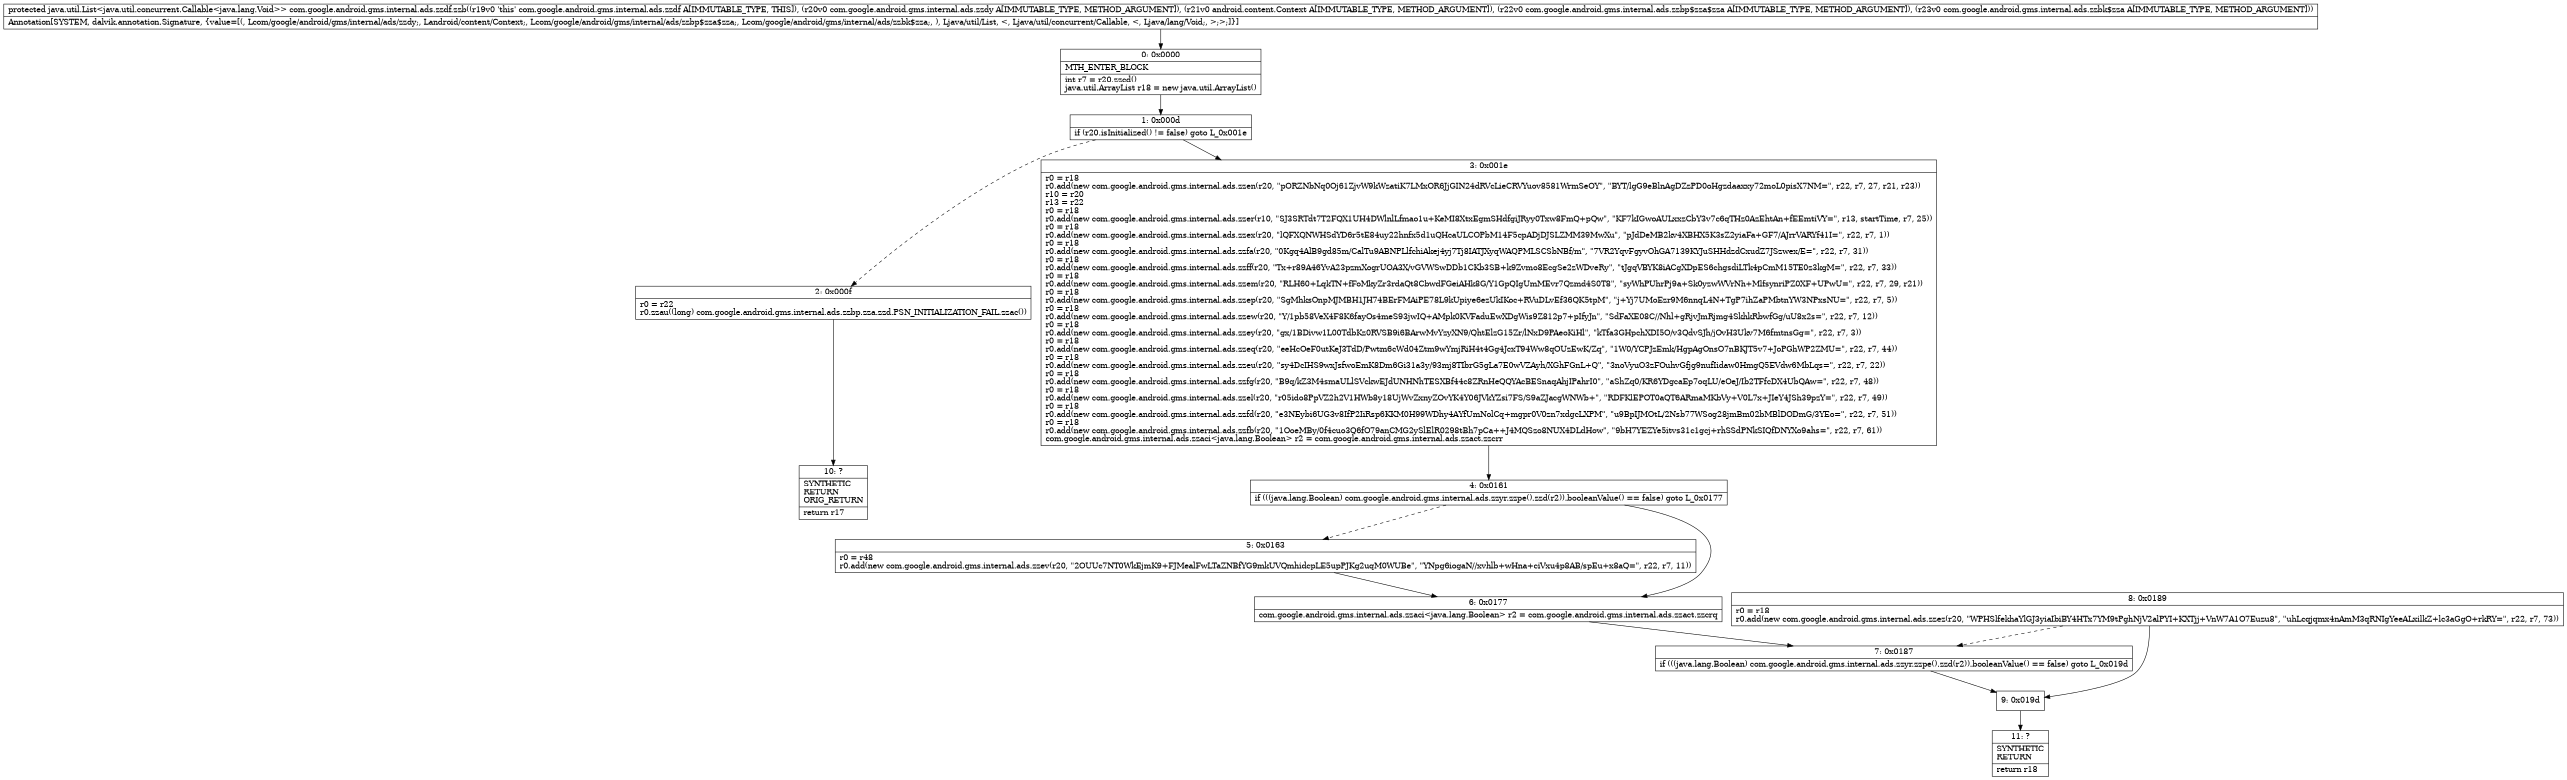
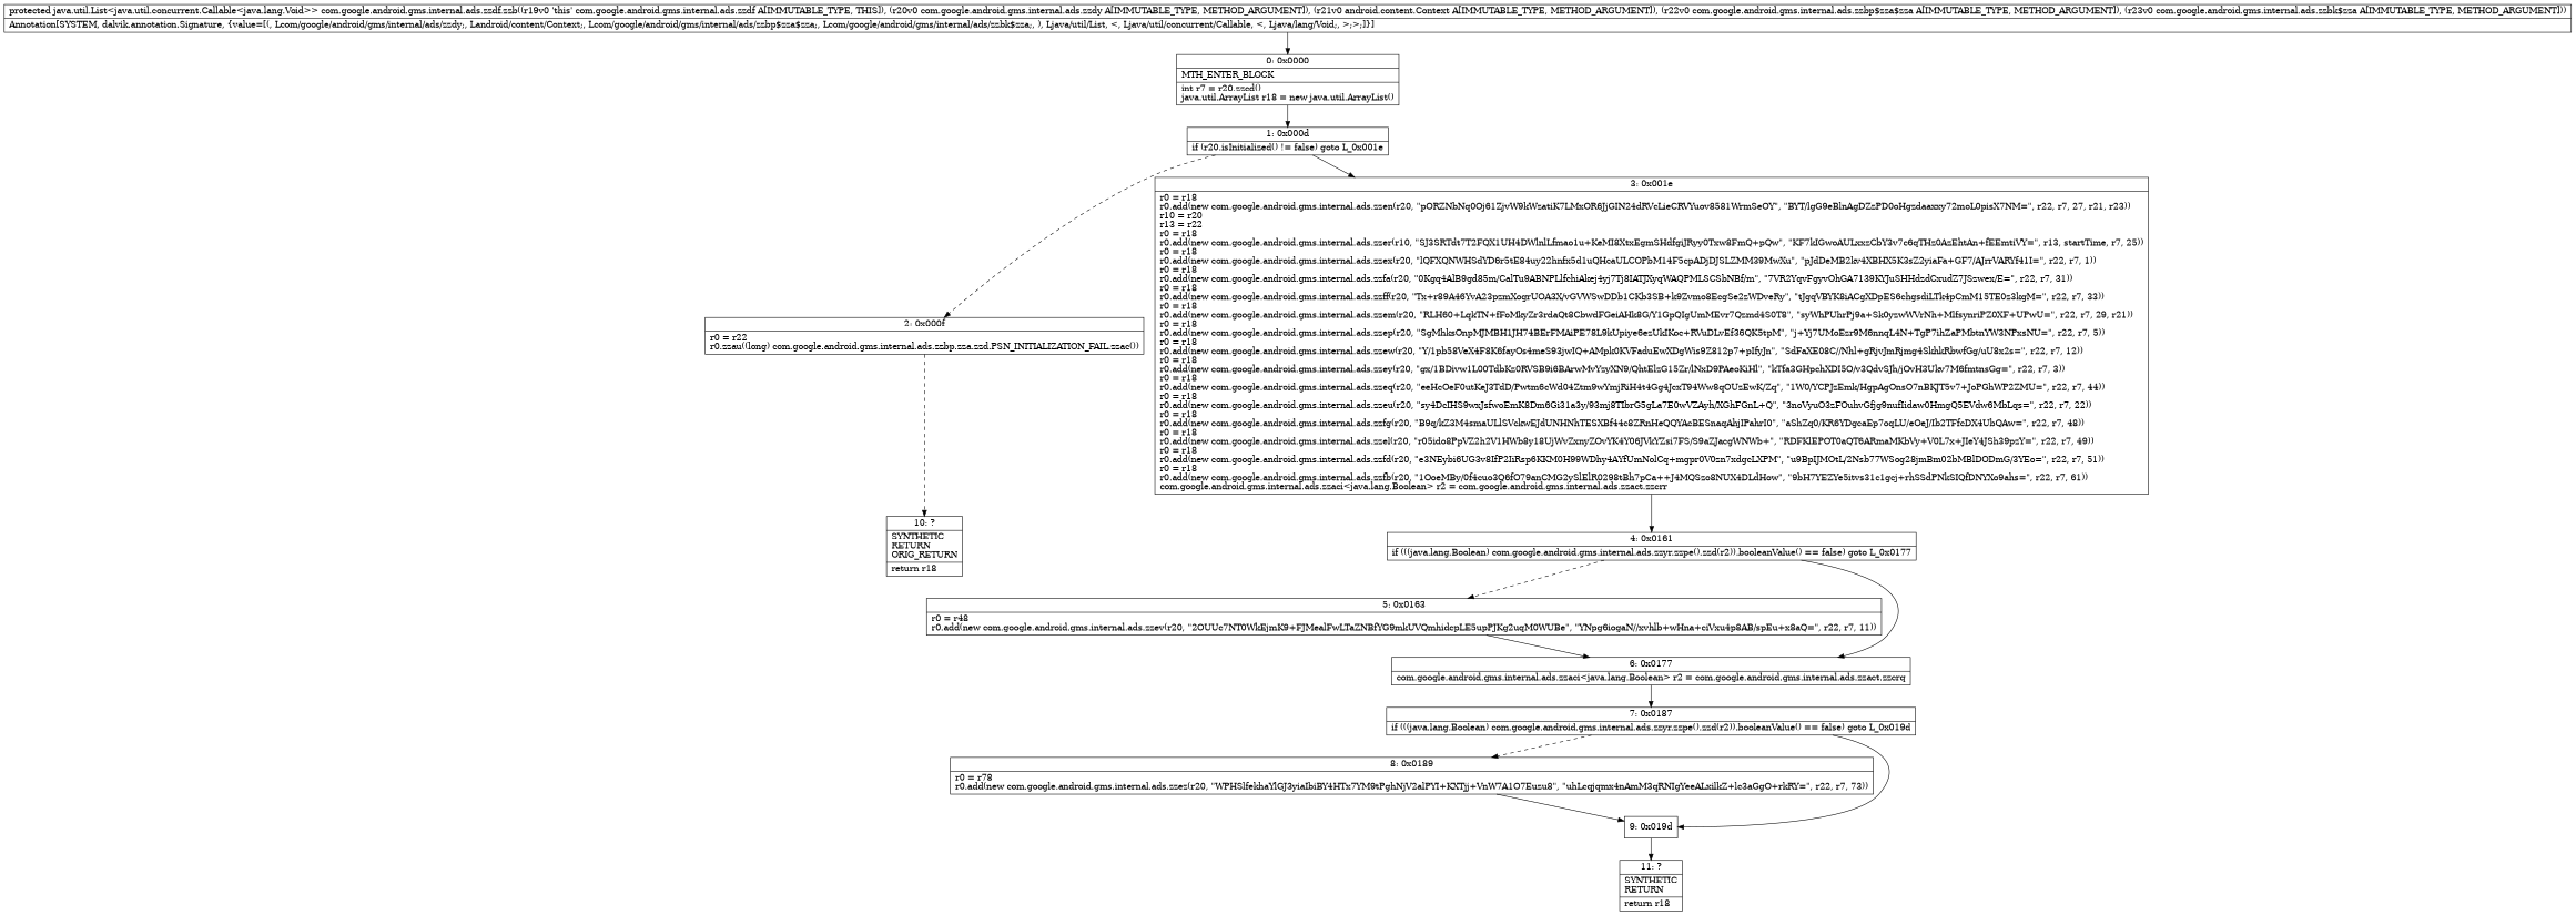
  digraph {
    node [shape=record]
    n1 [label="{0\:\ 0x0000|MTH_ENTER_BLOCK\l|int r7 = r20.zzcd()\ljava.util.ArrayList r18 = new java.util.ArrayList()\l}"]
    n2 [label="{1\:\ 0x000d|if (r20.isInitialized() != false) goto L_0x001e\l}"]
    n3 [label="{2\:\ 0x000f|r0 = r22\lr0.zzau((long) com.google.android.gms.internal.ads.zzbp.zza.zzd.PSN_INITIALIZATION_FAIL.zzac())\l}"]
    n4 [label="{3\:\ 0x001e|r0 = r18\lr0.add(new com.google.android.gms.internal.ads.zzen(r20, \"pORZNbNq0Oj61ZjvW9kWzatiK7LMxOR6JjGIN24dRVcLieCRVYuov8581WrmSeOY\", \"BYT\/lgG9eBlnAgDZzPD0oHgzdaaxxy72moL0pisX7NM=\", r22, r7, 27, r21, r23))\lr10 = r20\lr13 = r22\lr0 = r18\lr0.add(new com.google.android.gms.internal.ads.zzer(r10, \"SJ3SRTdt7T2FQX1UH4DWlnlLfmao1u+KeMI8XtxEgmSHdfgiJRyy0Txw8FmQ+pQw\", \"KF7kIGwoAULxxzCbY3v7c6qTHz0AzEhtAn+fEEmtiVY=\", r13, startTime, r7, 25))\lr0 = r18\lr0.add(new com.google.android.gms.internal.ads.zzex(r20, \"lQFXQNWHSdYD6r5tE84uy22hnfx5d1uQHcaULCOPbM14F5cpADjDJSLZMM39MwXu\", \"pJdDeMB2kv4XBHX5K3sZ2yiaFa+GF7\/AJrrVARYf41I=\", r22, r7, 1))\lr0 = r18\lr0.add(new com.google.android.gms.internal.ads.zzfa(r20, \"0Kgq4AlB9gd85m\/CalTu9ABNPLlfchiAkej4yj7Tj8IATJXyqWAQPMLSCSbNBf\/m\", \"7VR2YqvFgyvOhGA7139KYJuSHHdzdCxudZ7JSzwex\/E=\", r22, r7, 31))\lr0 = r18\lr0.add(new com.google.android.gms.internal.ads.zzff(r20, \"Tx+r89A46YvA23pzmXogrUOA3X\/vGVWSwDDb1CKb3SB+k9Zvmo8EcgSe2zWDveRy\", \"tJgqVBYK8iACgXDpES6chgsdiLTk4pCmM15TE0z3kgM=\", r22, r7, 33))\lr0 = r18\lr0.add(new com.google.android.gms.internal.ads.zzem(r20, \"RLH60+LqkTN+fFoMkyZr3rdaQt8CbwdFGeiAHk8G\/Y1GpQIgUmMEvr7Qzmd4S0T8\", \"syWhPUhrPj9a+Sk0yzwWVrNh+MlfsynriPZ0XF+UPwU=\", r22, r7, 29, r21))\lr0 = r18\lr0.add(new com.google.android.gms.internal.ads.zzep(r20, \"SgMhksOnpMJMBH1JH74BErFMAiPE78L9kUpiye6ezUkIKoc+RVuDLvEf36QK5tpM\", \"j+Yj7UMoEzr9M6nnqL4N+TgP7ihZaPMbtnYW3NPxsNU=\", r22, r7, 5))\lr0 = r18\lr0.add(new com.google.android.gms.internal.ads.zzew(r20, \"Y\/1pb58VeX4F8K6fayOs4meS93jwIQ+AMpk0KVFaduEwXDgWis9Z812p7+pIfyJn\", \"SdFaXE08C\/\/Nhl+gRjvJmRjmg4SkhkRbwfGg\/uU8x2s=\", r22, r7, 12))\lr0 = r18\lr0.add(new com.google.android.gms.internal.ads.zzey(r20, \"gx\/1BDivw1L00TdbKz0RVSB9i6BArwMvYzyXN9\/QhtElzG15Zr\/lNxD9PAeoKiHl\", \"kTfa3GHpchXDI5O\/v3QdvSJh\/jOvH3Ukv7M6fmtnsGg=\", r22, r7, 3))\lr0 = r18\lr0.add(new com.google.android.gms.internal.ads.zzeq(r20, \"eeHcOeF0utKeJ3TdD\/Pwtm6cWd04Ztm9wYmjRiH4t4Gg4JcxT94Ww8qOUzEwK\/Zq\", \"1W0\/YCPJzEmk\/HgpAgOnsO7nBKJT5v7+JoPGhWP2ZMU=\", r22, r7, 44))\lr0 = r18\lr0.add(new com.google.android.gms.internal.ads.zzeu(r20, \"sy4DcIHS9wxJsfwoEmK8Dm6Gi31a3y\/93mj8TIbrG5gLa7E0wVZAyh\/XGhFGnL+Q\", \"3noVyuO3zFOuhvGfjg9nufIidaw0HmgQ5EVdw6MbLqs=\", r22, r7, 22))\lr0 = r18\lr0.add(new com.google.android.gms.internal.ads.zzfg(r20, \"B9q\/kZ3M4smaULlSVckwEJdUNHNhTESXBf44c8ZRnHeQQYAcBESnaqAhjIPahrI0\", \"aShZq0\/KR6YDgcaEp7oqLU\/eOeJ\/Ib2TFfcDX4UbQAw=\", r22, r7, 48))\lr0 = r18\lr0.add(new com.google.android.gms.internal.ads.zzel(r20, \"r05ido8PpVZ2h2V1HWb8y18UjWvZxnyZOvYK4Y06JVkYZsi7FS\/S9aZJacgWNWb+\", \"RDFKlEPOT0aQT6ARmaMKbVy+V0L7x+JIeY4JSh39pzY=\", r22, r7, 49))\lr0 = r18\lr0.add(new com.google.android.gms.internal.ads.zzfd(r20, \"e3NEybi6UG3v8IfP2IiRsp6KKM0H99WDhy4AYfUmNolCq+mgpr0V0zn7xdgcLXPM\", \"u9BpIJMOtL\/2Nsb77WSog28jmBm02bMBlDODmG\/3YEo=\", r22, r7, 51))\lr0 = r18\lr0.add(new com.google.android.gms.internal.ads.zzfb(r20, \"1OoeMBy\/0f4cuo3Q6fO79anCMG2ySlElR0298tBh7pCa++J4MQSzo8NUX4DLdHow\", \"9bH7YEZYe5itvs31c1gcj+rhSSdPNkSIQfDNYXo9ahs=\", r22, r7, 61))\lcom.google.android.gms.internal.ads.zzaci\<java.lang.Boolean\> r2 = com.google.android.gms.internal.ads.zzact.zzcrr\l}"]
-   n5 [label="{10\:\ ?|SYNTHETIC\lRETURN\lORIG_RETURN\l|return r17\l}"]
+   n5 [label="{10\:\ ?|SYNTHETIC\lRETURN\lORIG_RETURN\l|return r18\l}"]
    n6 [label="{4\:\ 0x0161|if (((java.lang.Boolean) com.google.android.gms.internal.ads.zzyr.zzpe().zzd(r2)).booleanValue() == false) goto L_0x0177\l}"]
    n7 [label="{5\:\ 0x0163|r0 = r48\lr0.add(new com.google.android.gms.internal.ads.zzev(r20, \"2OUUc7NT0WkEjmK9+FJMealFwLTaZNBfYG9mkUVQmhidcpLE5upPJKg2uqM0WUBe\", \"YNpg6iogaN\/\/xvhlb+wHna+ciVxu4p8AB\/spEu+x8aQ=\", r22, r7, 11))\l}"]
    n8 [label="{6\:\ 0x0177|com.google.android.gms.internal.ads.zzaci\<java.lang.Boolean\> r2 = com.google.android.gms.internal.ads.zzact.zzcrq\l}"]
    n9 [label="{7\:\ 0x0187|if (((java.lang.Boolean) com.google.android.gms.internal.ads.zzyr.zzpe().zzd(r2)).booleanValue() == false) goto L_0x019d\l}"]
-   n10 [label="{8\:\ 0x0189|r0 = r18\lr0.add(new com.google.android.gms.internal.ads.zzez(r20, \"WPHSlfekhaYlGJ3yiaIbiBY4HTx7YM9tPghNjV2alPYI+KXTjj+VnW7A1O7Euzu8\", \"uhLcqjqmx4nAmM3qRNIgYeeALxilkZ+lc3aGgO+rkRY=\", r22, r7, 73))\l}"]
+   n10 [label="{8\:\ 0x0189|r0 = r78\lr0.add(new com.google.android.gms.internal.ads.zzez(r20, \"WPHSlfekhaYlGJ3yiaIbiBY4HTx7YM9tPghNjV2alPYI+KXTjj+VnW7A1O7Euzu8\", \"uhLcqjqmx4nAmM3qRNIgYeeALxilkZ+lc3aGgO+rkRY=\", r22, r7, 73))\l}"]
    n11 [label="{9\:\ 0x019d}"]
    n12 [label="{11\:\ ?|SYNTHETIC\lRETURN\l|return r18\l}"]
    n13 [label="{protected java.util.List\<java.util.concurrent.Callable\<java.lang.Void\>\> com.google.android.gms.internal.ads.zzdf.zzb((r19v0 'this' com.google.android.gms.internal.ads.zzdf A[IMMUTABLE_TYPE, THIS]), (r20v0 com.google.android.gms.internal.ads.zzdy A[IMMUTABLE_TYPE, METHOD_ARGUMENT]), (r21v0 android.content.Context A[IMMUTABLE_TYPE, METHOD_ARGUMENT]), (r22v0 com.google.android.gms.internal.ads.zzbp$zza$zza A[IMMUTABLE_TYPE, METHOD_ARGUMENT]), (r23v0 com.google.android.gms.internal.ads.zzbk$zza A[IMMUTABLE_TYPE, METHOD_ARGUMENT]))  | Annotation[SYSTEM, dalvik.annotation.Signature, \{value=[(, Lcom\/google\/android\/gms\/internal\/ads\/zzdy;, Landroid\/content\/Context;, Lcom\/google\/android\/gms\/internal\/ads\/zzbp$zza$zza;, Lcom\/google\/android\/gms\/internal\/ads\/zzbk$zza;, ), Ljava\/util\/List, \<, Ljava\/util\/concurrent\/Callable, \<, Ljava\/lang\/Void;, \>;\>;]\}]\l}"]
    n1 -> n2
    n2 -> n3 [style=dashed]
    n2 -> n4
-   n3 -> n5
+   n3 -> n5 [style=dashed]
    n4 -> n6
    n6 -> n7 [style=dashed]
    n6 -> n8
    n7 -> n8
    n8 -> n9
-   n10 -> n9 [style=dashed]
+   n9 -> n10 [style=dashed]
    n9 -> n11
    n10 -> n11
    n11 -> n12
    n13 -> n1
  }
